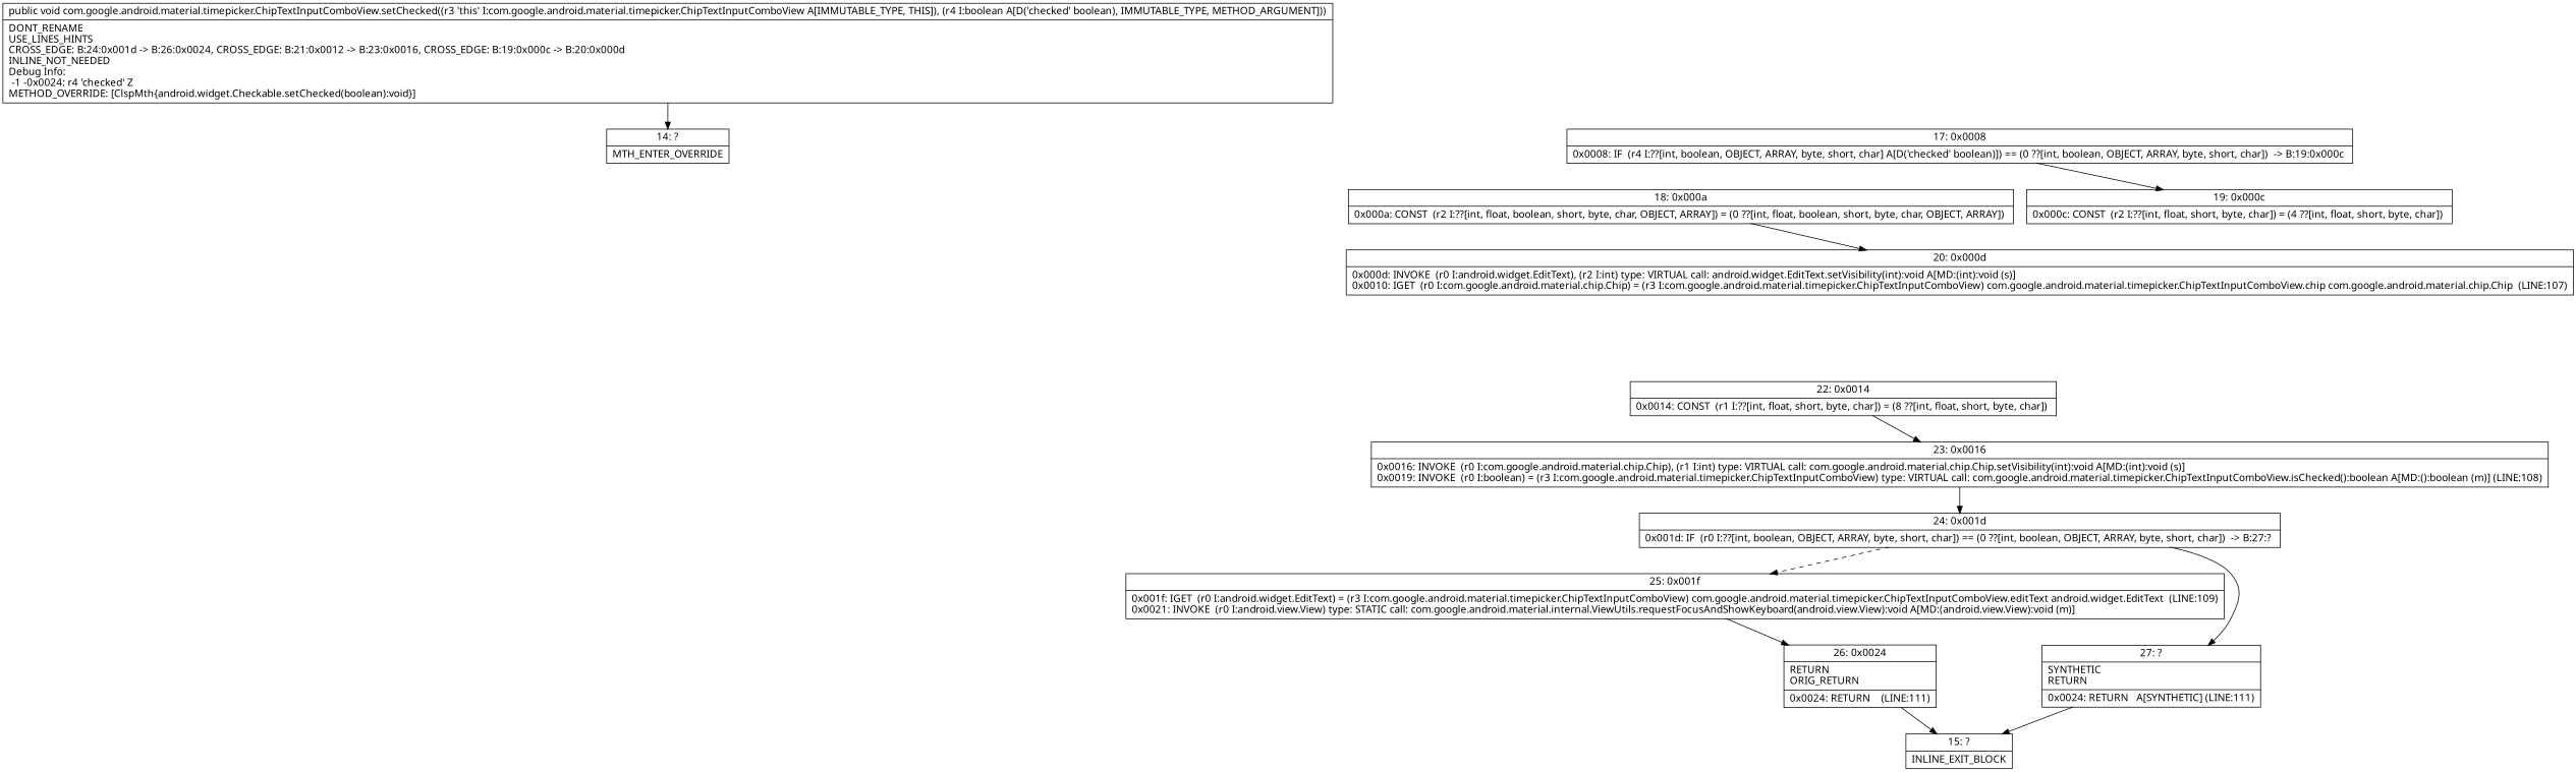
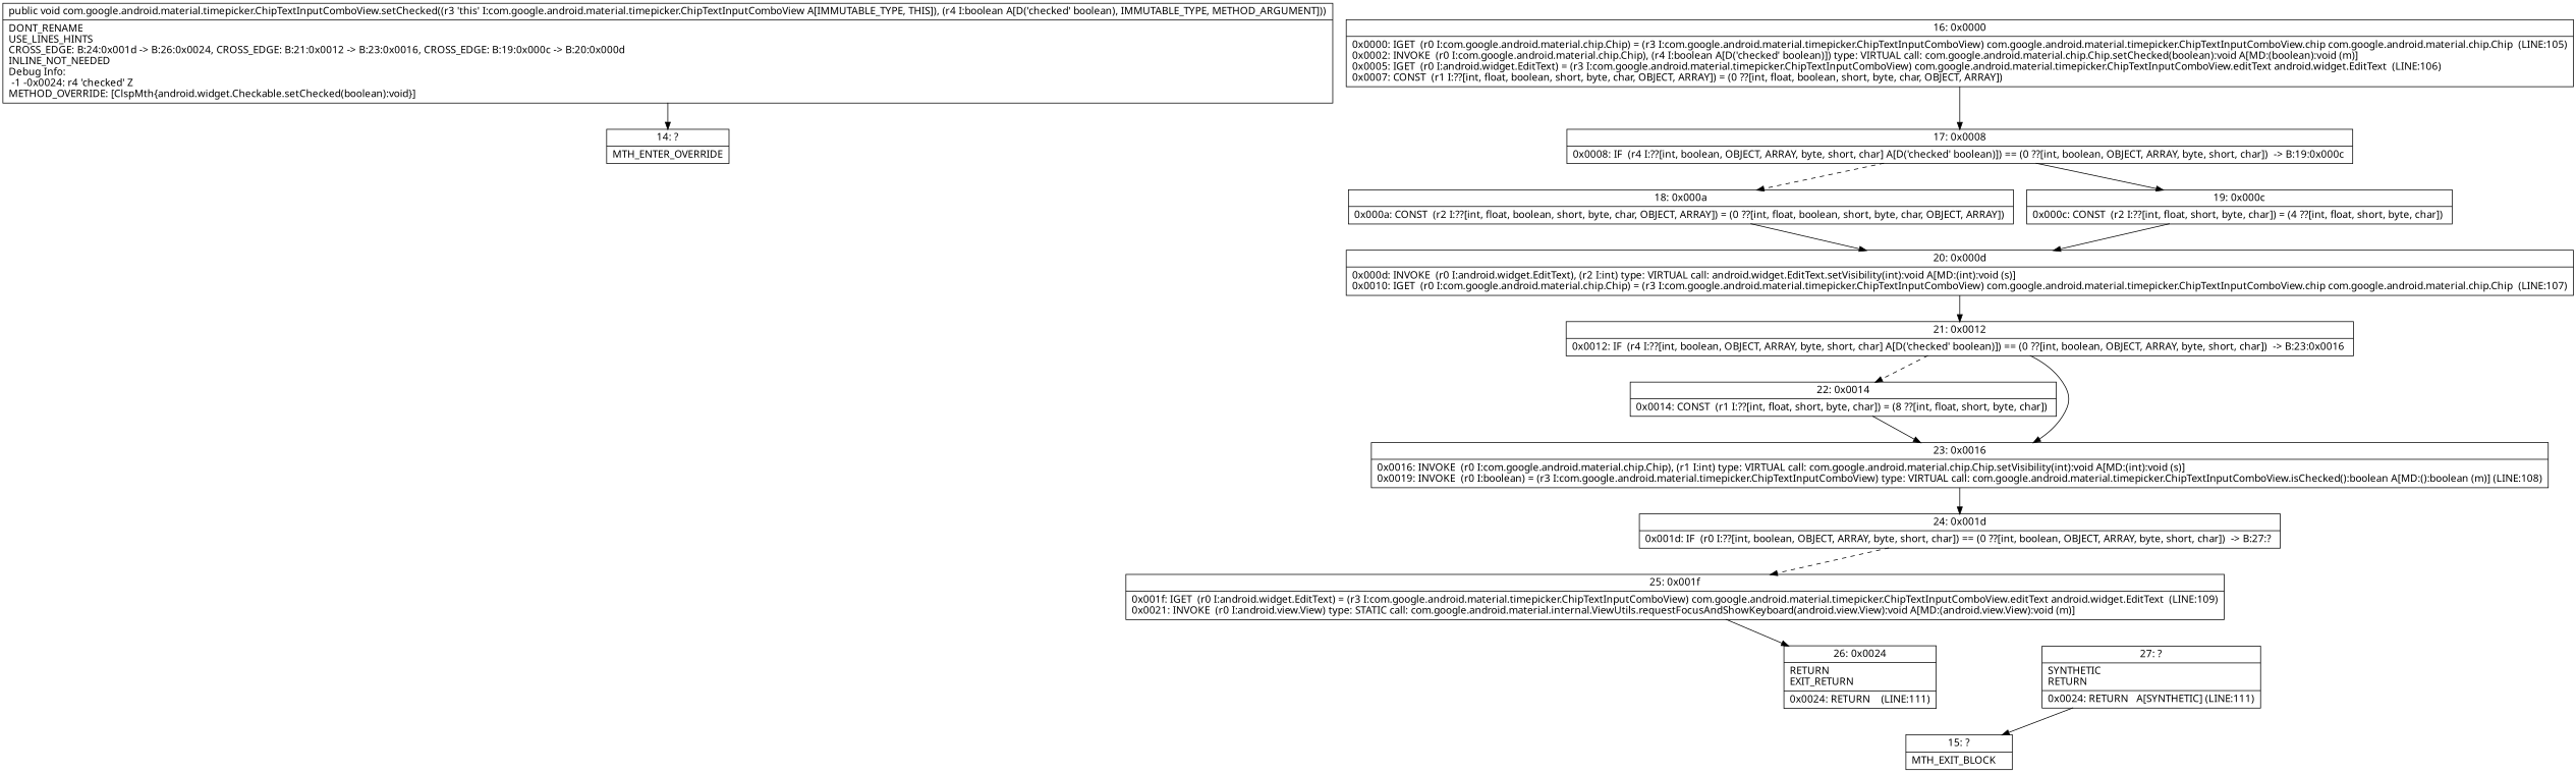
  digraph {
    fontname="Noto Sans"
    node [fontname="Noto Sans" shape=record]
    edge [fontname="Noto Sans"]
    n1 [label="{14\:\ ?|MTH_ENTER_OVERRIDE\l}"]
+   n2 [label="{16\:\ 0x0000|0x0000: IGET  (r0 I:com.google.android.material.chip.Chip) = (r3 I:com.google.android.material.timepicker.ChipTextInputComboView) com.google.android.material.timepicker.ChipTextInputComboView.chip com.google.android.material.chip.Chip  (LINE:105)\l0x0002: INVOKE  (r0 I:com.google.android.material.chip.Chip), (r4 I:boolean A[D('checked' boolean)]) type: VIRTUAL call: com.google.android.material.chip.Chip.setChecked(boolean):void A[MD:(boolean):void (m)]\l0x0005: IGET  (r0 I:android.widget.EditText) = (r3 I:com.google.android.material.timepicker.ChipTextInputComboView) com.google.android.material.timepicker.ChipTextInputComboView.editText android.widget.EditText  (LINE:106)\l0x0007: CONST  (r1 I:??[int, float, boolean, short, byte, char, OBJECT, ARRAY]) = (0 ??[int, float, boolean, short, byte, char, OBJECT, ARRAY]) \l}"]
    n3 [label="{17\:\ 0x0008|0x0008: IF  (r4 I:??[int, boolean, OBJECT, ARRAY, byte, short, char] A[D('checked' boolean)]) == (0 ??[int, boolean, OBJECT, ARRAY, byte, short, char])  \-\> B:19:0x000c \l}"]
    n4 [label="{18\:\ 0x000a|0x000a: CONST  (r2 I:??[int, float, boolean, short, byte, char, OBJECT, ARRAY]) = (0 ??[int, float, boolean, short, byte, char, OBJECT, ARRAY]) \l}"]
    n5 [label="{19\:\ 0x000c|0x000c: CONST  (r2 I:??[int, float, short, byte, char]) = (4 ??[int, float, short, byte, char]) \l}"]
    n6 [label="{20\:\ 0x000d|0x000d: INVOKE  (r0 I:android.widget.EditText), (r2 I:int) type: VIRTUAL call: android.widget.EditText.setVisibility(int):void A[MD:(int):void (s)]\l0x0010: IGET  (r0 I:com.google.android.material.chip.Chip) = (r3 I:com.google.android.material.timepicker.ChipTextInputComboView) com.google.android.material.timepicker.ChipTextInputComboView.chip com.google.android.material.chip.Chip  (LINE:107)\l}"]
+   n7 [label="{21\:\ 0x0012|0x0012: IF  (r4 I:??[int, boolean, OBJECT, ARRAY, byte, short, char] A[D('checked' boolean)]) == (0 ??[int, boolean, OBJECT, ARRAY, byte, short, char])  \-\> B:23:0x0016 \l}"]
    n8 [label="{22\:\ 0x0014|0x0014: CONST  (r1 I:??[int, float, short, byte, char]) = (8 ??[int, float, short, byte, char]) \l}"]
    n9 [label="{23\:\ 0x0016|0x0016: INVOKE  (r0 I:com.google.android.material.chip.Chip), (r1 I:int) type: VIRTUAL call: com.google.android.material.chip.Chip.setVisibility(int):void A[MD:(int):void (s)]\l0x0019: INVOKE  (r0 I:boolean) = (r3 I:com.google.android.material.timepicker.ChipTextInputComboView) type: VIRTUAL call: com.google.android.material.timepicker.ChipTextInputComboView.isChecked():boolean A[MD:():boolean (m)] (LINE:108)\l}"]
    n10 [label="{24\:\ 0x001d|0x001d: IF  (r0 I:??[int, boolean, OBJECT, ARRAY, byte, short, char]) == (0 ??[int, boolean, OBJECT, ARRAY, byte, short, char])  \-\> B:27:? \l}"]
    n11 [label="{25\:\ 0x001f|0x001f: IGET  (r0 I:android.widget.EditText) = (r3 I:com.google.android.material.timepicker.ChipTextInputComboView) com.google.android.material.timepicker.ChipTextInputComboView.editText android.widget.EditText  (LINE:109)\l0x0021: INVOKE  (r0 I:android.view.View) type: STATIC call: com.google.android.material.internal.ViewUtils.requestFocusAndShowKeyboard(android.view.View):void A[MD:(android.view.View):void (m)]\l}"]
    n12 [label="{27\:\ ?|SYNTHETIC\lRETURN\l|0x0024: RETURN   A[SYNTHETIC] (LINE:111)\l}"]
-   n13 [label="{26\:\ 0x0024|RETURN\lORIG_RETURN\l|0x0024: RETURN    (LINE:111)\l}"]
-   n14 [label="{15\:\ ?|INLINE_EXIT_BLOCK\l}"]
+   n13 [label="{26\:\ 0x0024|RETURN\lEXIT_RETURN\l|0x0024: RETURN    (LINE:111)\l}"]
+   n14 [label="{15\:\ ?|MTH_EXIT_BLOCK\l}"]
    n15 [label="{public void com.google.android.material.timepicker.ChipTextInputComboView.setChecked((r3 'this' I:com.google.android.material.timepicker.ChipTextInputComboView A[IMMUTABLE_TYPE, THIS]), (r4 I:boolean A[D('checked' boolean), IMMUTABLE_TYPE, METHOD_ARGUMENT]))  | DONT_RENAME\lUSE_LINES_HINTS\lCROSS_EDGE: B:24:0x001d \-\> B:26:0x0024, CROSS_EDGE: B:21:0x0012 \-\> B:23:0x0016, CROSS_EDGE: B:19:0x000c \-\> B:20:0x000d\lINLINE_NOT_NEEDED\lDebug Info:\l  \-1 \-0x0024: r4 'checked' Z\lMETHOD_OVERRIDE: [ClspMth\{android.widget.Checkable.setChecked(boolean):void\}]\l}"]
+   n2 -> n3
+   n3 -> n4 [style=dashed]
    n3 -> n5
    n4 -> n6
+   n5 -> n6
+   n6 -> n7
+   n7 -> n8 [style=dashed]
+   n7 -> n9
    n8 -> n9
    n9 -> n10
    n10 -> n11 [style=dashed]
-   n10 -> n12
    n11 -> n13
    n12 -> n14
-   n13 -> n14
    n15 -> n1
  }
